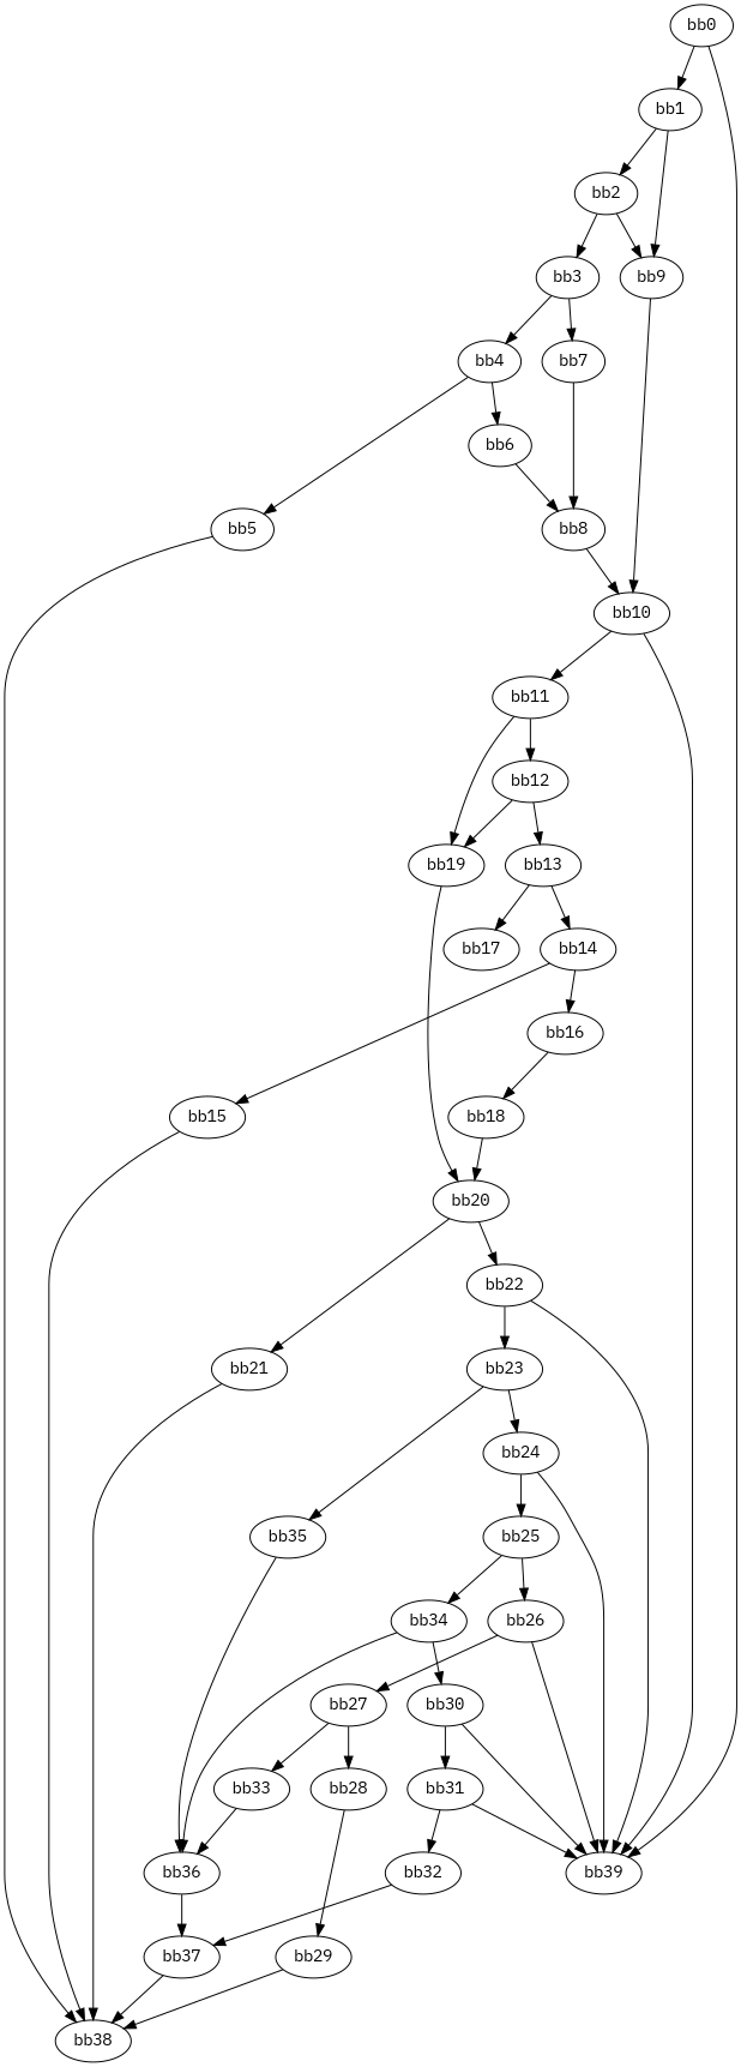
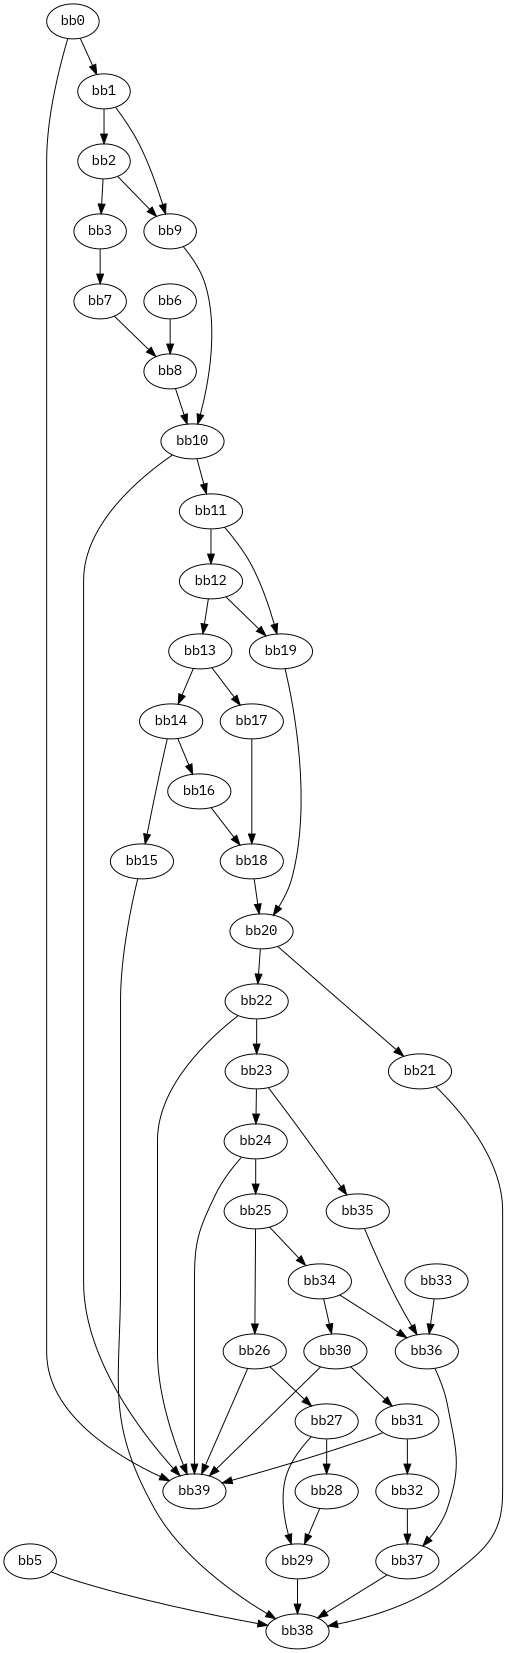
  digraph {
    fontname="IBM Plex Mono"
    node [fontname="IBM Plex Mono"]
    edge [fontname="IBM Plex Mono"]
    n1 [label="bb0\l"]
    n2 [label="bb1\l"]
    n3 [label="bb39\l"]
    n4 [label="bb2\l"]
    n5 [label="bb9\l"]
    n6 [label="bb3\l"]
    n7 [label="bb10\l"]
-   n8 [label="bb4\l"]
    n9 [label="bb7\l"]
    n10 [label="bb5\l"]
    n11 [label="bb6\l"]
    n12 [label="bb8\l"]
    n13 [label="bb38\l"]
    n14 [label="bb11\l"]
    n15 [label="bb12\l"]
    n16 [label="bb19\l"]
    n17 [label="bb13\l"]
    n18 [label="bb20\l"]
    n19 [label="bb14\l"]
    n20 [label="bb17\l"]
    n21 [label="bb15\l"]
    n22 [label="bb16\l"]
    n23 [label="bb18\l"]
    n24 [label="bb21\l"]
    n25 [label="bb22\l"]
    n26 [label="bb23\l"]
    n27 [label="bb24\l"]
    n28 [label="bb35\l"]
    n29 [label="bb25\l"]
    n30 [label="bb36\l"]
    n31 [label="bb26\l"]
    n32 [label="bb34\l"]
    n33 [label="bb27\l"]
    n34 [label="bb30\l"]
    n35 [label="bb28\l"]
    n36 [label="bb33\l"]
    n37 [label="bb29\l"]
    n38 [label="bb31\l"]
    n39 [label="bb32\l"]
    n40 [label="bb37\l"]
    n1 -> n2
    n1 -> n3
    n2 -> n4
    n2 -> n5
    n4 -> n5
    n4 -> n6
    n5 -> n7
-   n6 -> n8
    n6 -> n9
    n7 -> n3
    n7 -> n14
-   n8 -> n10
-   n8 -> n11
    n9 -> n12
    n10 -> n13
    n11 -> n12
    n12 -> n7
    n14 -> n15
    n14 -> n16
    n15 -> n16
    n15 -> n17
    n16 -> n18
    n17 -> n19
    n17 -> n20
    n18 -> n24
    n18 -> n25
    n19 -> n21
    n19 -> n22
+   n20 -> n23
    n21 -> n13
    n22 -> n23
    n23 -> n18
    n24 -> n13
    n25 -> n3
    n25 -> n26
    n26 -> n27
    n26 -> n28
    n27 -> n3
    n27 -> n29
    n28 -> n30
    n29 -> n31
    n29 -> n32
    n30 -> n40
    n31 -> n3
    n31 -> n33
    n32 -> n30
    n32 -> n34
    n33 -> n35
-   n33 -> n36
+   n33 -> n37
    n34 -> n3
    n34 -> n38
    n35 -> n37
    n36 -> n30
    n37 -> n13
    n38 -> n3
    n38 -> n39
    n39 -> n40
    n40 -> n13
  }
